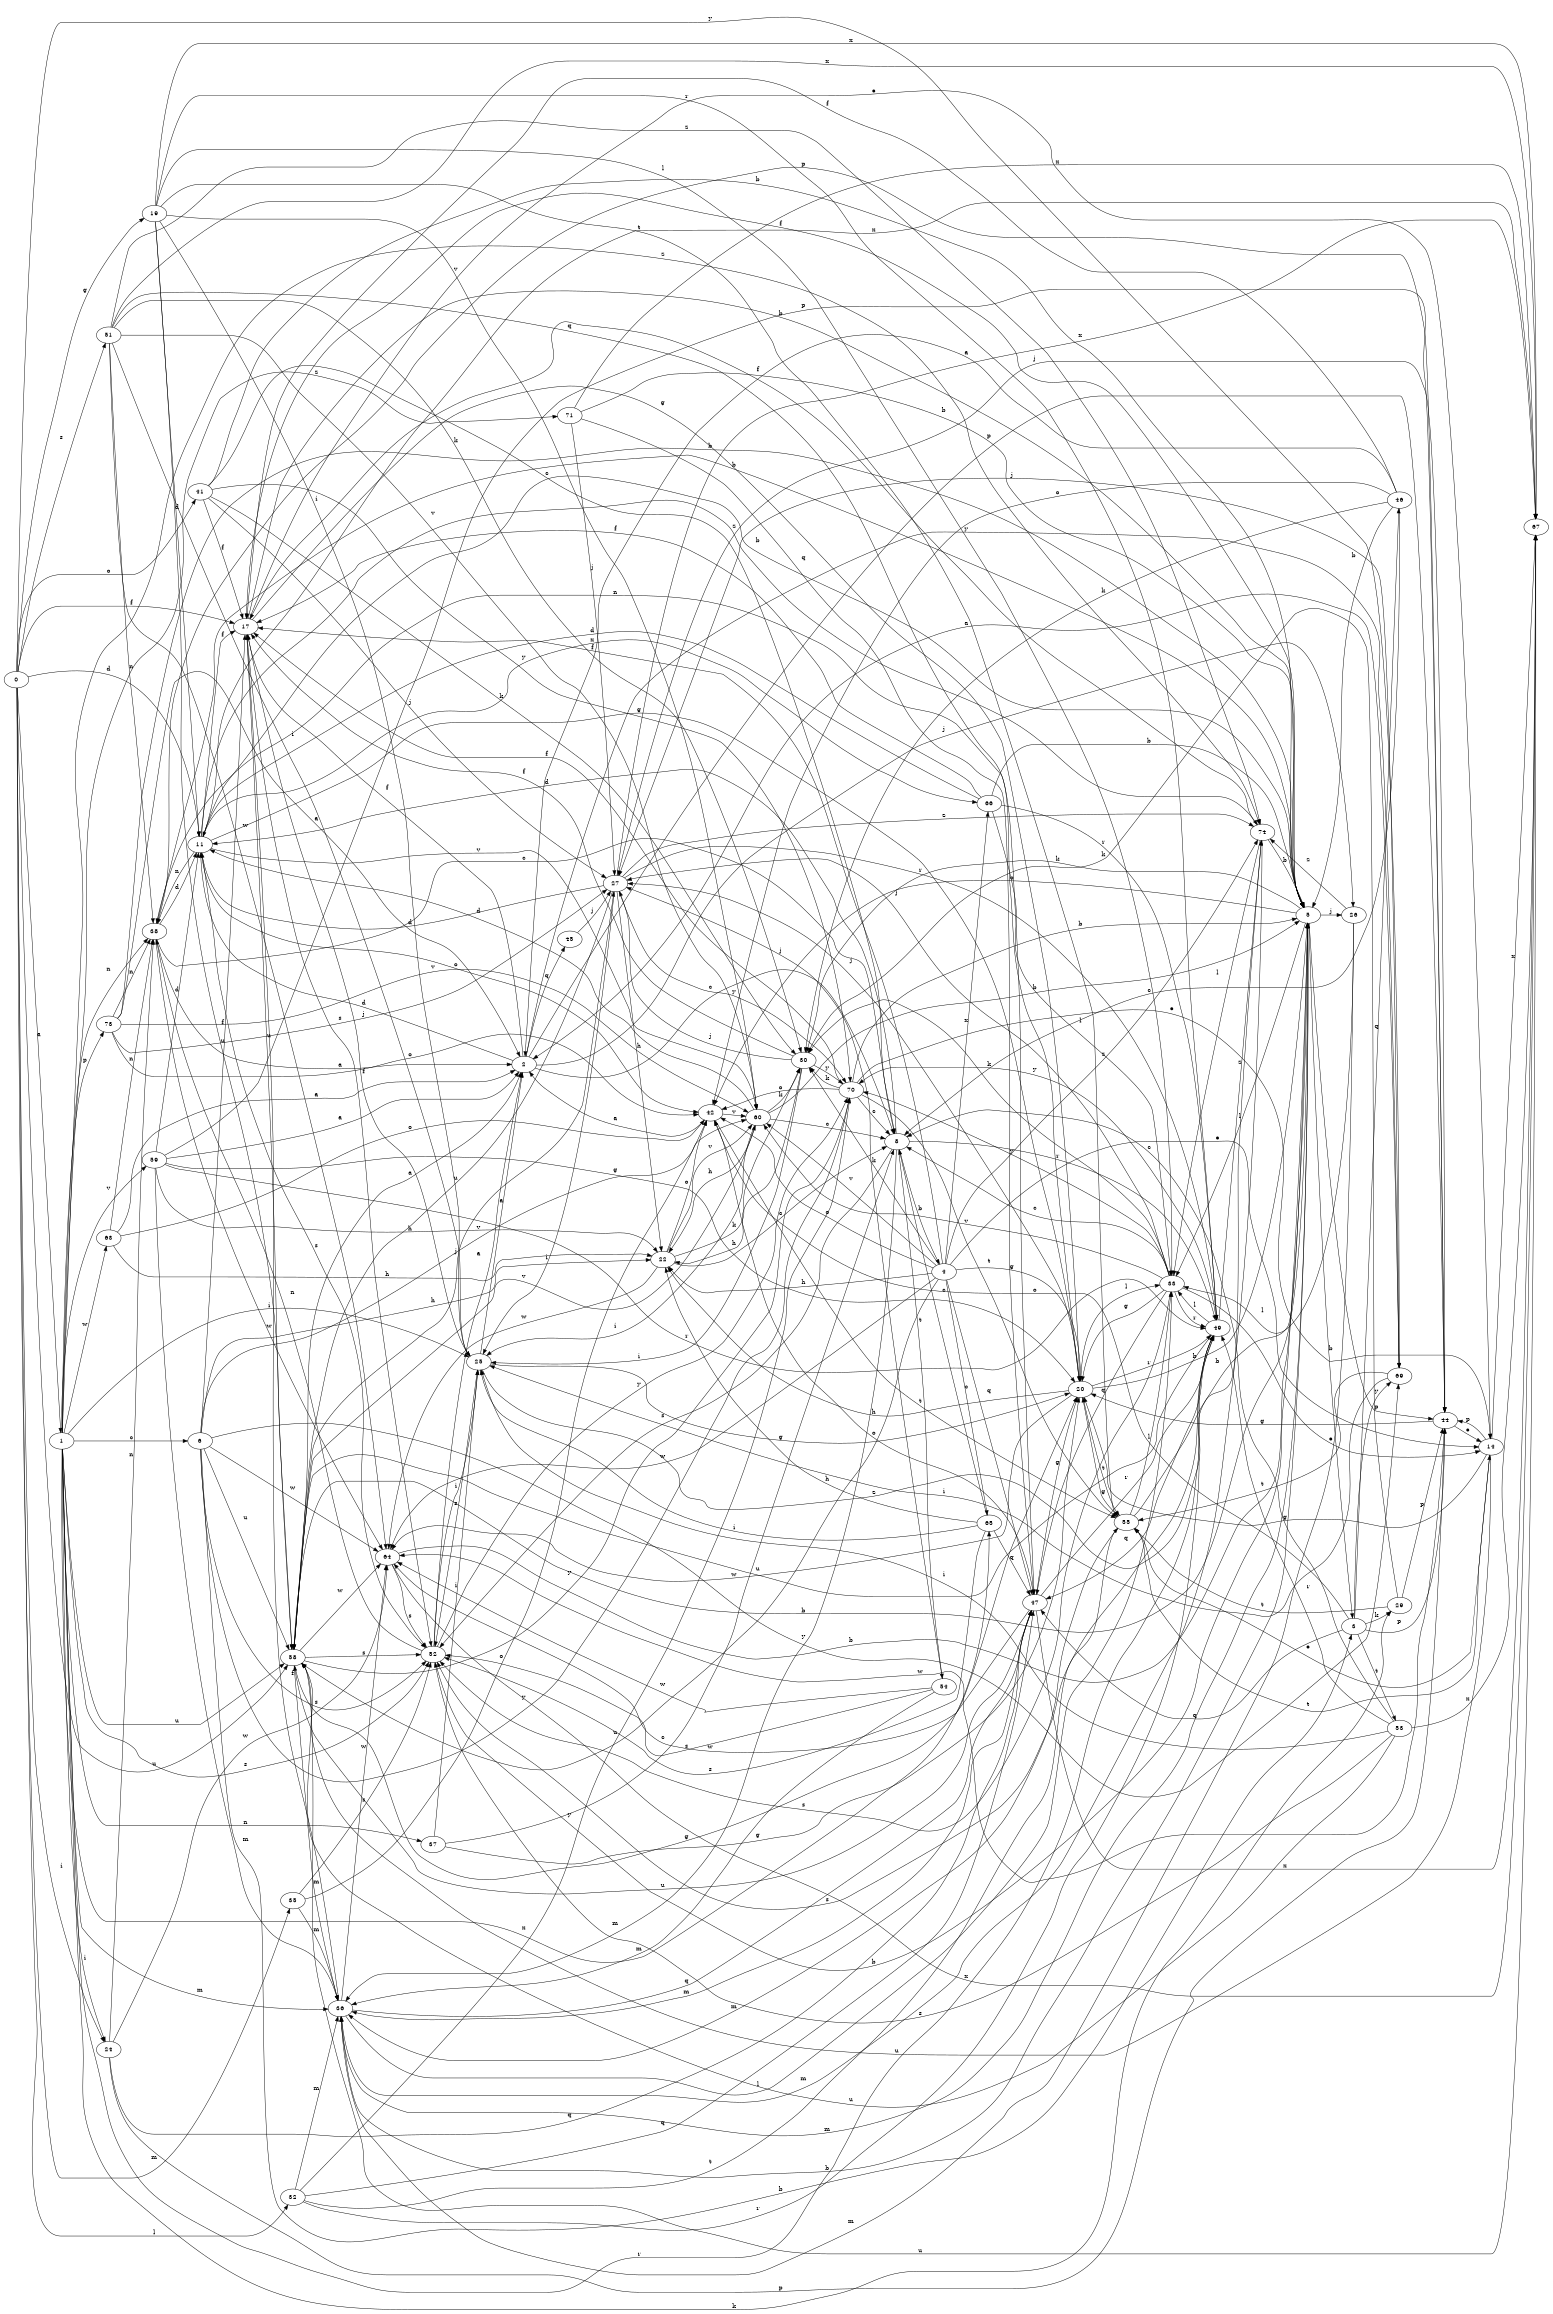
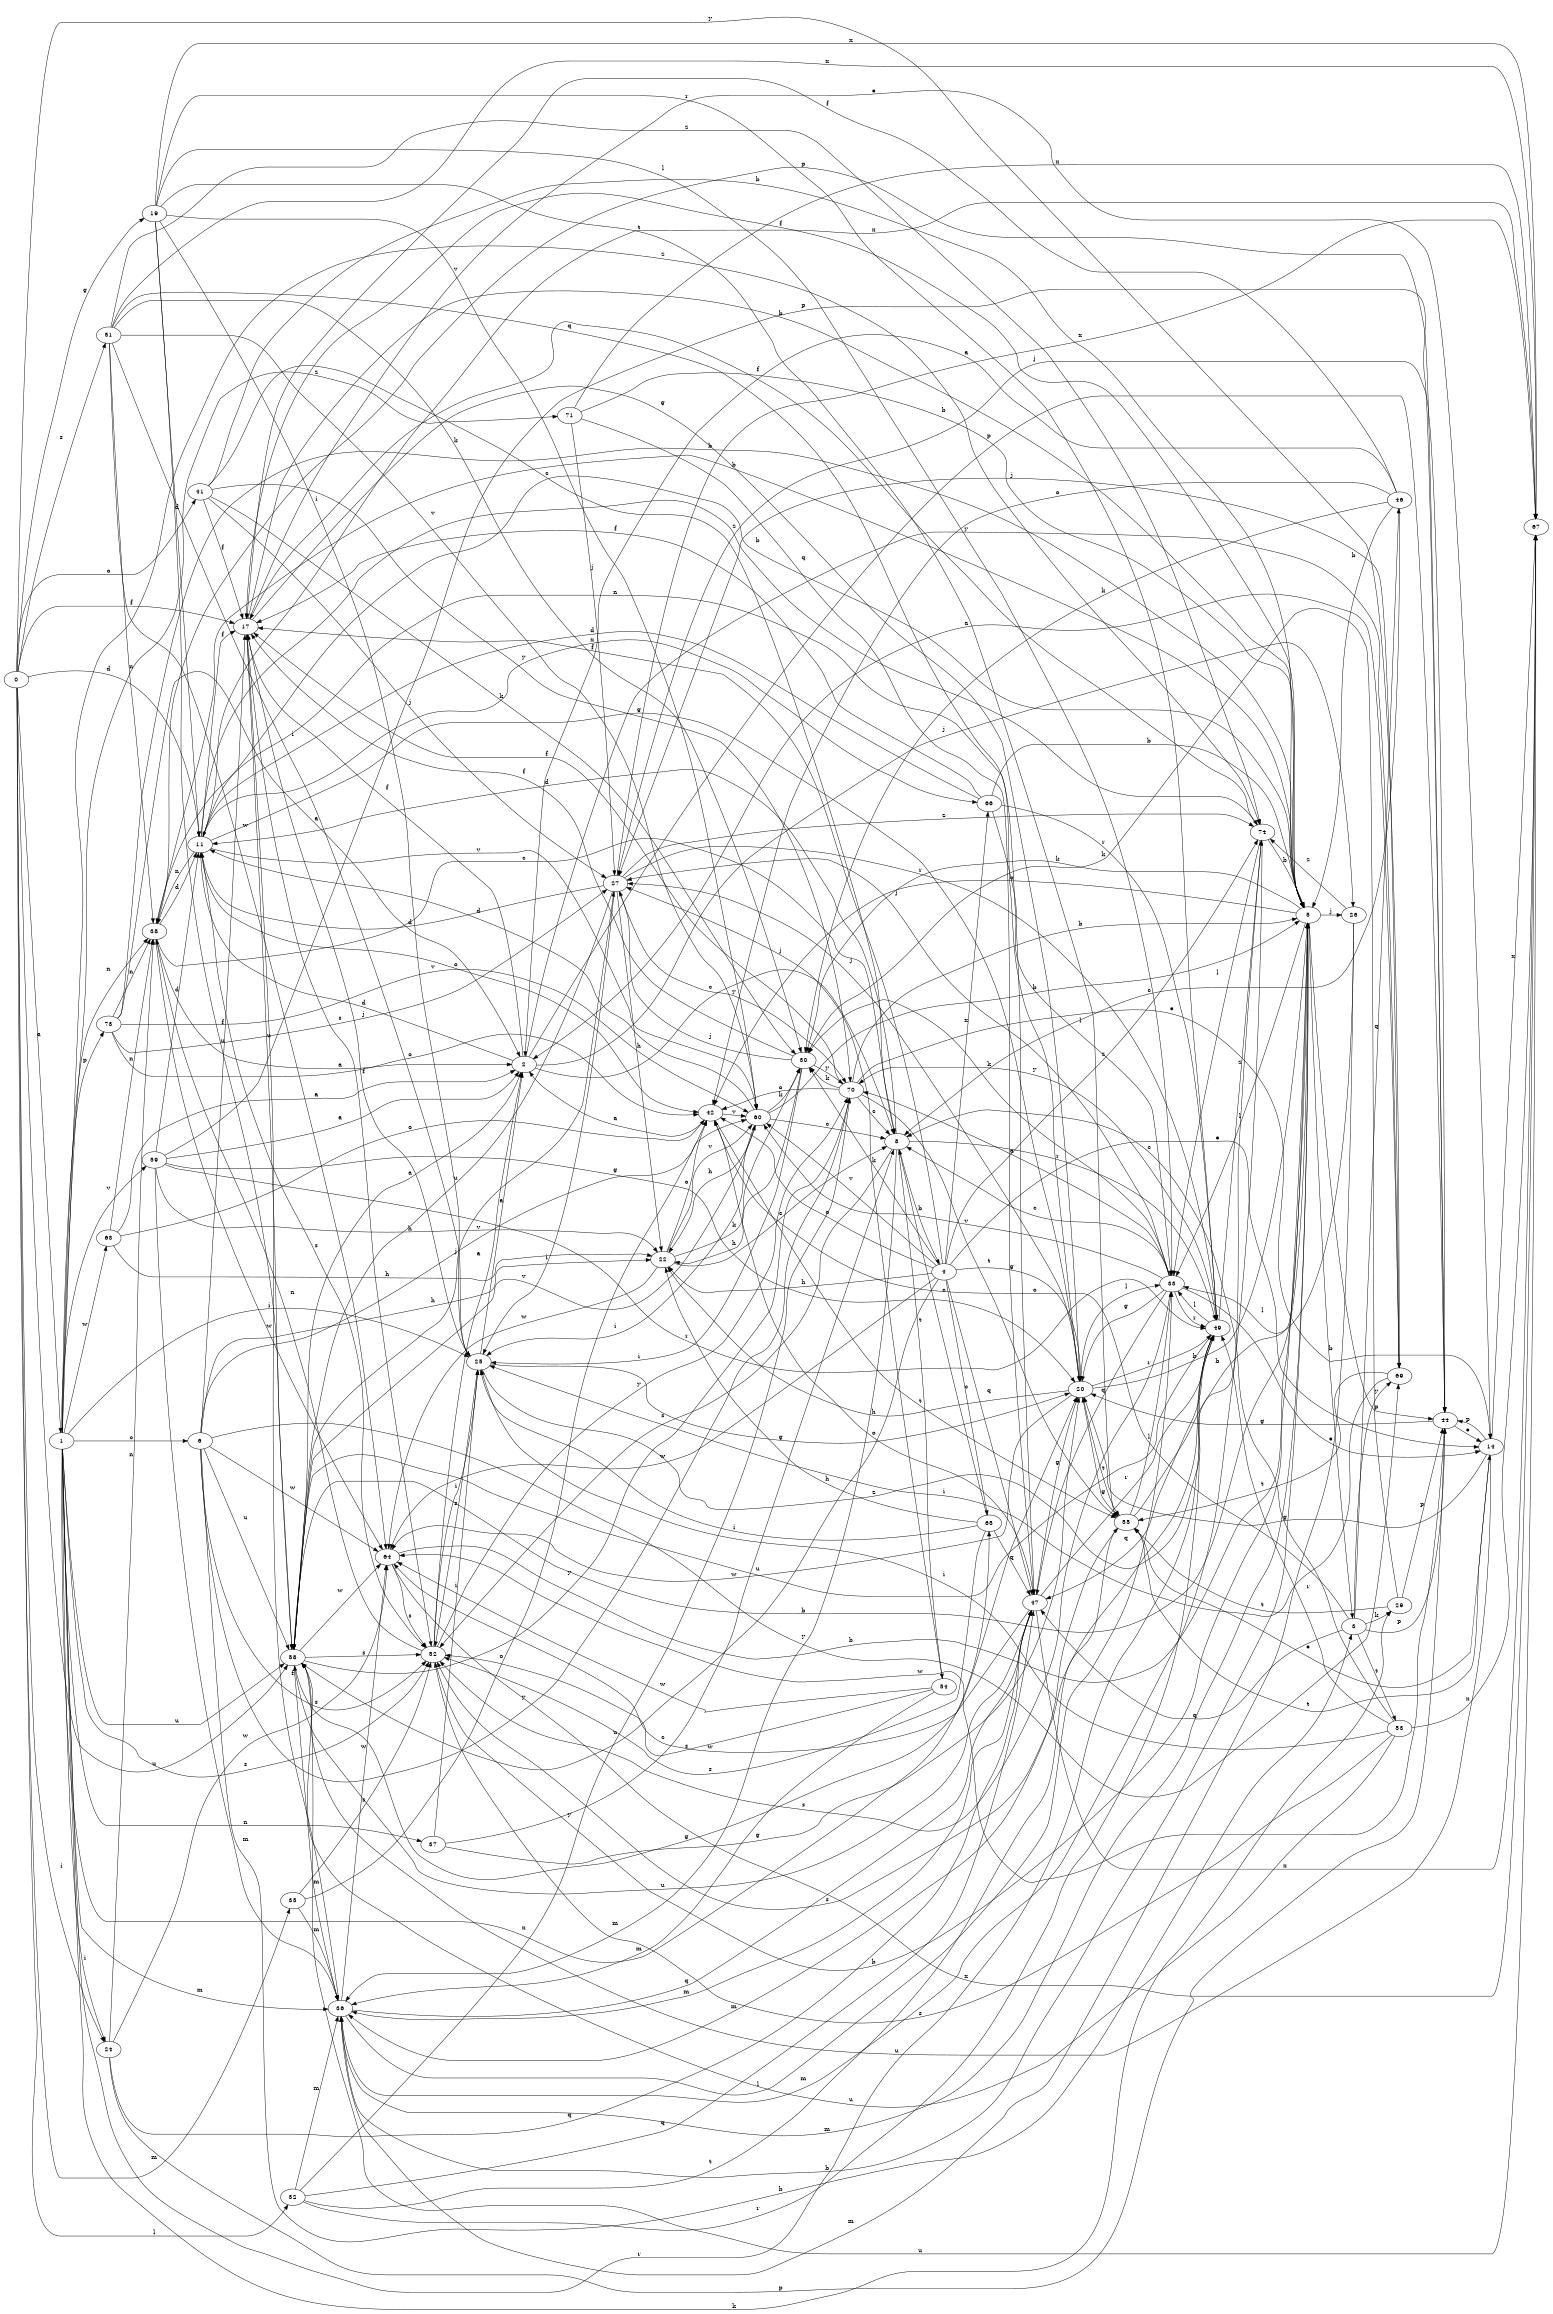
  strict digraph {
    fontname="DejaVu Serif"
    rankdir=LR
    node [fontname="DejaVu Serif"]
    edge [fontname="DejaVu Serif"]
    0
    1
    11
    17
    19
    24
    32
    35
    41
    51
    58
    69
    6
    25
    29
    36
    37
    38
    n19 [label=73]
    49
    52
    59
    63
    65
    71
    74
    42
    20
    60
    66
    5
    67
    14
    33
    55
    44
    47
    64
    70
    8
    30
    27
    2
    3
    22
    26
-   45
    4
    54
    46
    53
    0 -> 1 [label=a]
    0 -> 11 [label=d]
    0 -> 17 [label=f]
    0 -> 19 [label=g]
    0 -> 24 [label=i]
    0 -> 32 [label=l]
    0 -> 35 [label=m]
    0 -> 41 [label=o]
    0 -> 51 [label=s]
    0 -> 58 [label=u]
    0 -> 69 [label=y]
    1 -> 24 [label=i]
    1 -> 58 [label=u]
    1 -> 6 [label=c]
    1 -> 25 [label=i]
    1 -> 29 [label=k]
    1 -> 36 [label=m]
    1 -> 37 [label=n]
    1 -> 38 [label=n]
    1 -> n19 [label=p]
    1 -> 49 [label=r]
    1 -> 52 [label=s]
    1 -> 59 [label=v]
    1 -> 63 [label=w]
    1 -> 65 [label=x]
    1 -> 71 [label=z]
    1 -> 74 [label=z]
    11 -> 17 [label=f]
    11 -> 38 [label=n]
    11 -> 52 [label=s]
    11 -> 74 [label=z]
    11 -> 42 [label=o]
    11 -> 20 [label=g]
    11 -> 60 [label=v]
    11 -> 66 [label=x]
    11 -> 5 [label=b]
    11 -> 67 [label=x]
    17 -> 58 [label=u]
    17 -> 52 [label=s]
    17 -> 20 [label=g]
    17 -> 5 [label=b]
    17 -> 14 [label=e]
    19 -> 11 [label=d]
    19 -> 58 [label=u]
    19 -> 25 [label=i]
    19 -> 49 [label=r]
    19 -> 60 [label=v]
    19 -> 67 [label=x]
    19 -> 33 [label=l]
    19 -> 55 [label=t]
    24 -> 38 [label=n]
    24 -> 44 [label=p]
    24 -> 47 [label=q]
    24 -> 64 [label=w]
    32 -> 36 [label=m]
    32 -> 49 [label=r]
    32 -> 55 [label=t]
    32 -> 47 [label=q]
    32 -> 70 [label=y]
    35 -> 36 [label=m]
    35 -> 52 [label=s]
    35 -> 42 [label=o]
    41 -> 17 [label=f]
    41 -> 5 [label=b]
    41 -> 70 [label=y]
    41 -> 8 [label=c]
    41 -> 30 [label=k]
    41 -> 27 [label=j]
    51 -> 25 [label=i]
    51 -> 38 [label=n]
    51 -> 74 [label=z]
    51 -> 60 [label=v]
    51 -> 67 [label=x]
    51 -> 47 [label=q]
    51 -> 64 [label=w]
    51 -> 30 [label=k]
    58 -> 36 [label=m]
    58 -> 52 [label=s]
    58 -> 20 [label=g]
    58 -> 60 [label=v]
    58 -> 5 [label=b]
    58 -> 64 [label=w]
    58 -> 70 [label=y]
    58 -> 27 [label=j]
    58 -> 2 [label=a]
    69 -> 25 [label=i]
    69 -> 55 [label=t]
    69 -> 27 [label=j]
    69 -> 2 [label=a]
    6 -> 17 [label=f]
    6 -> 58 [label=u]
    6 -> 69 [label=y]
    6 -> 52 [label=s]
    6 -> 60 [label=v]
    6 -> 64 [label=w]
    6 -> 70 [label=y]
    6 -> 3 [label=b]
    6 -> 22 [label=h]
    25 -> 17 [label=f]
    25 -> 52 [label=s]
    25 -> 74 [label=z]
    25 -> 20 [label=g]
    25 -> 2 [label=a]
    29 -> 55 [label=t]
    29 -> 44 [label=p]
    29 -> 30 [label=k]
    36 -> 17 [label=f]
    36 -> 5 [label=b]
    36 -> 33 [label=l]
    36 -> 47 [label=q]
    36 -> 64 [label=w]
    37 -> 25 [label=i]
    37 -> 20 [label=g]
    37 -> 8 [label=c]
    38 -> 11 [label=d]
    38 -> 5 [label=b]
    38 -> 44 [label=p]
    38 -> 64 [label=w]
    38 -> 8 [label=c]
    38 -> 2 [label=a]
    n19 -> 38 [label=n]
    n19 -> 42 [label=o]
    n19 -> 60 [label=v]
    n19 -> 5 [label=b]
    n19 -> 27 [label=j]
    n19 -> 2 [label=a]
    49 -> 58 [label=u]
    49 -> 52 [label=s]
    49 -> 74 [label=z]
    49 -> 33 [label=l]
    49 -> 47 [label=q]
    49 -> 70 [label=y]
    52 -> 25 [label=i]
    52 -> 38 [label=n]
    52 -> 5 [label=b]
    52 -> 70 [label=y]
    52 -> 2 [label=a]
    59 -> 11 [label=d]
    59 -> 36 [label=m]
    59 -> 49 [label=r]
    59 -> 20 [label=g]
    59 -> 44 [label=p]
    59 -> 2 [label=a]
    59 -> 22 [label=h]
    63 -> 38 [label=n]
    63 -> 42 [label=o]
    63 -> 2 [label=a]
    63 -> 22 [label=h]
    65 -> 25 [label=i]
    65 -> 52 [label=s]
    65 -> 47 [label=q]
    65 -> 8 [label=c]
    65 -> 22 [label=h]
    71 -> 5 [label=b]
    71 -> 67 [label=x]
    71 -> 47 [label=q]
    71 -> 27 [label=j]
    74 -> 17 [label=f]
    74 -> 36 [label=m]
    74 -> 5 [label=b]
    74 -> 33 [label=l]
    42 -> 60 [label=v]
    42 -> 55 [label=t]
    42 -> 2 [label=a]
    20 -> 38 [label=n]
    20 -> 49 [label=r]
    20 -> 5 [label=b]
    20 -> 33 [label=l]
    20 -> 55 [label=t]
    20 -> 64 [label=w]
    20 -> 27 [label=j]
    20 -> 22 [label=h]
    60 -> 11 [label=d]
    60 -> 25 [label=i]
    60 -> 5 [label=b]
    60 -> 8 [label=c]
    60 -> 30 [label=k]
    60 -> 22 [label=h]
    66 -> 11 [label=d]
    66 -> 17 [label=f]
    66 -> 49 [label=r]
    66 -> 5 [label=b]
    66 -> 33 [label=l]
    5 -> 17 [label=f]
    5 -> 36 [label=m]
    5 -> 42 [label=o]
    5 -> 33 [label=l]
    5 -> 44 [label=p]
    5 -> 30 [label=k]
    5 -> 3 [label=b]
    5 -> 26 [label=j]
    67 -> 58 [label=u]
    14 -> 58 [label=u]
    14 -> 20 [label=g]
    14 -> 67 [label=x]
    14 -> 55 [label=t]
    14 -> 44 [label=p]
    33 -> 49 [label=r]
    33 -> 52 [label=s]
    33 -> 20 [label=g]
    33 -> 60 [label=v]
    33 -> 14 [label=e]
    33 -> 47 [label=q]
-   33 -> 70 [label=y]
+   33 -> 70 [label=a]
    33 -> 8 [label=c]
    33 -> 30 [label=k]
    33 -> 27 [label=j]
    55 -> 36 [label=m]
    55 -> 20 [label=g]
    55 -> 5 [label=b]
    55 -> 14 [label=e]
    55 -> 33 [label=l]
    44 -> 20 [label=g]
    44 -> 14 [label=e]
    44 -> 64 [label=w]
    44 -> 27 [label=j]
    47 -> 58 [label=u]
    47 -> 36 [label=m]
    47 -> 49 [label=r]
    47 -> 42 [label=o]
    47 -> 20 [label=g]
    47 -> 67 [label=x]
    47 -> 64 [label=w]
    64 -> 52 [label=s]
    64 -> 5 [label=b]
    64 -> 67 [label=x]
    70 -> 17 [label=f]
    70 -> 42 [label=o]
    70 -> 5 [label=b]
    70 -> 14 [label=e]
    70 -> 55 [label=t]
    70 -> 8 [label=c]
    70 -> 30 [label=k]
    8 -> 11 [label=d]
    8 -> 36 [label=m]
    8 -> 49 [label=r]
    8 -> 52 [label=s]
    8 -> 4 [label=b]
    8 -> 54 [label=t]
    30 -> 17 [label=f]
    30 -> 25 [label=i]
    30 -> 70 [label=y]
    30 -> 27 [label=j]
    30 -> 22 [label=h]
    27 -> 11 [label=d]
    27 -> 58 [label=u]
    27 -> 25 [label=i]
    27 -> 49 [label=r]
    27 -> 74 [label=z]
    27 -> 67 [label=x]
    27 -> 70 [label=y]
    27 -> 22 [label=h]
    2 -> 11 [label=d]
    2 -> 17 [label=f]
    2 -> 69 [label=y]
    2 -> 44 [label=p]
    2 -> 8 [label=c]
    2 -> 26 [label=j]
-   2 -> 45 [label=q]
    3 -> 69 [label=y]
    3 -> 29 [label=k]
    3 -> 42 [label=o]
    3 -> 44 [label=p]
    3 -> 47 [label=q]
    3 -> 46 [label=q]
    3 -> 53 [label=t]
    22 -> 42 [label=o]
    22 -> 60 [label=v]
    22 -> 64 [label=w]
    22 -> 8 [label=c]
    22 -> 30 [label=k]
    26 -> 36 [label=m]
    26 -> 74 [label=z]
    26 -> 33 [label=l]
-   45 -> 27 [label=j]
    4 -> 17 [label=f]
    4 -> 58 [label=u]
    4 -> 65 [label=c]
    4 -> 74 [label=z]
    4 -> 42 [label=o]
    4 -> 20 [label=g]
    4 -> 60 [label=v]
    4 -> 66 [label=x]
    4 -> 14 [label=e]
    4 -> 47 [label=q]
    4 -> 64 [label=w]
    4 -> 30 [label=k]
    4 -> 22 [label=h]
    54 -> 36 [label=m]
    54 -> 52 [label=s]
    54 -> 64 [label=w]
    54 -> 27 [label=j]
    46 -> 17 [label=f]
    46 -> 42 [label=o]
    46 -> 5 [label=b]
    46 -> 8 [label=c]
    46 -> 30 [label=k]
    46 -> 2 [label=a]
    53 -> 58 [label=u]
    53 -> 25 [label=i]
    53 -> 49 [label=r]
    53 -> 52 [label=s]
    53 -> 67 [label=x]
    53 -> 8 [label=c]
  }
